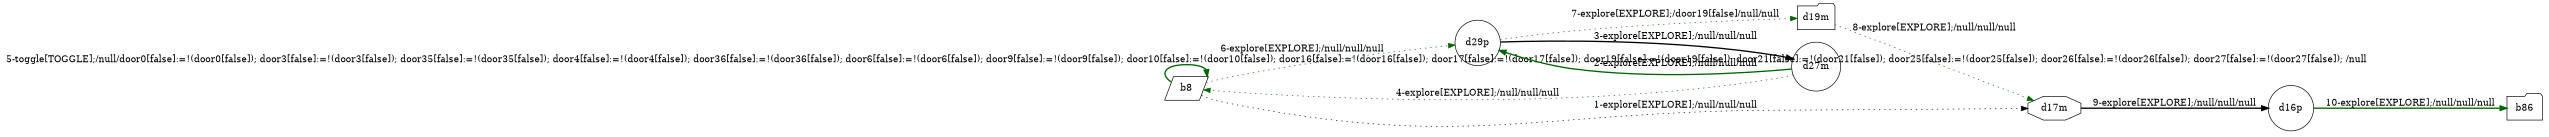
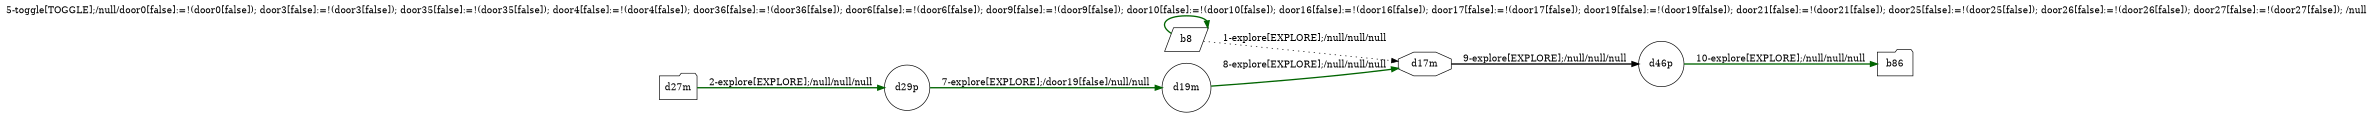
  digraph {
    rankdir=LR
    node [shape=circle]
    edge [color=darkgreen style=bold]
    b8 [shape=parallelogram]
    n2 [label=d29p]
    d17m [shape=octagon]
-   d27m
-   d19m [shape=folder]
-   d16p
+   d27m [shape=folder]
+   d19m
+   d16p [label=d46p]
    n7 [label=b86 shape=folder]
    b8 -> b8 [label="5-toggle[TOGGLE];/null/door0[false]:=!(door0[false]); door3[false]:=!(door3[false]); door35[false]:=!(door35[false]); door4[false]:=!(door4[false]); door36[false]:=!(door36[false]); door6[false]:=!(door6[false]); door9[false]:=!(door9[false]); door10[false]:=!(door10[false]); door16[false]:=!(door16[false]); door17[false]:=!(door17[false]); door19[false]:=!(door19[false]); door21[false]:=!(door21[false]); door25[false]:=!(door25[false]); door26[false]:=!(door26[false]); door27[false]:=!(door27[false]); /null"]
-   b8 -> n2 [label="6-explore[EXPLORE];/null/null/null" style=dotted]
    b8 -> d17m [color=black label="1-explore[EXPLORE];/null/null/null" style=dotted]
-   n2 -> d27m [color=black label="3-explore[EXPLORE];/null/null/null"]
-   n2 -> d19m [label="7-explore[EXPLORE];/door19[false]/null/null" style=dotted]
+   n2 -> d19m [label="7-explore[EXPLORE];/door19[false]/null/null"]
    d17m -> d16p [color=black label="9-explore[EXPLORE];/null/null/null"]
-   d27m -> b8 [label="4-explore[EXPLORE];/null/null/null" style=dotted]
    d27m -> n2 [label="2-explore[EXPLORE];/null/null/null"]
-   d19m -> d17m [label="8-explore[EXPLORE];/null/null/null" style=dotted]
+   d19m -> d17m [label="8-explore[EXPLORE];/null/null/null"]
    d16p -> n7 [label="10-explore[EXPLORE];/null/null/null"]
  }
